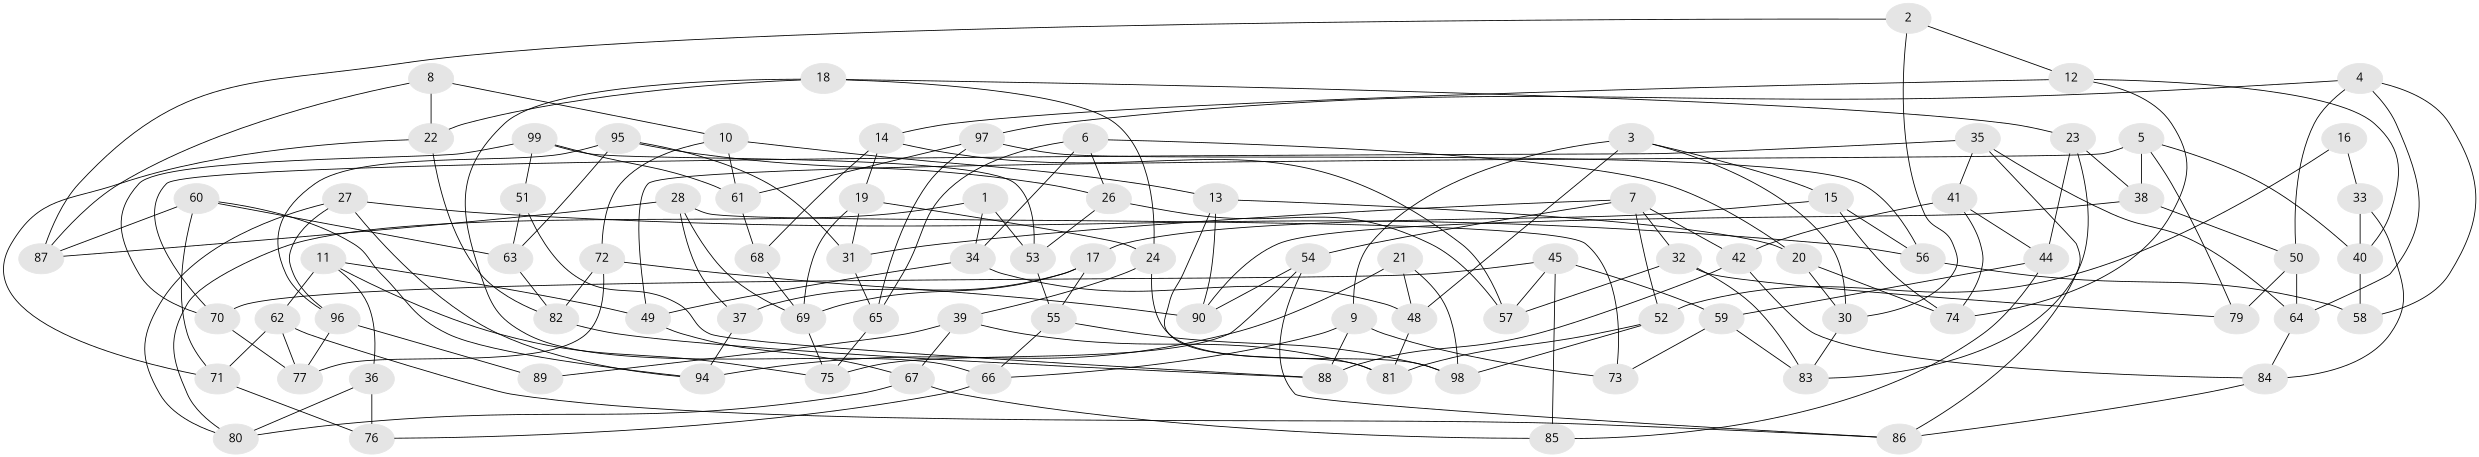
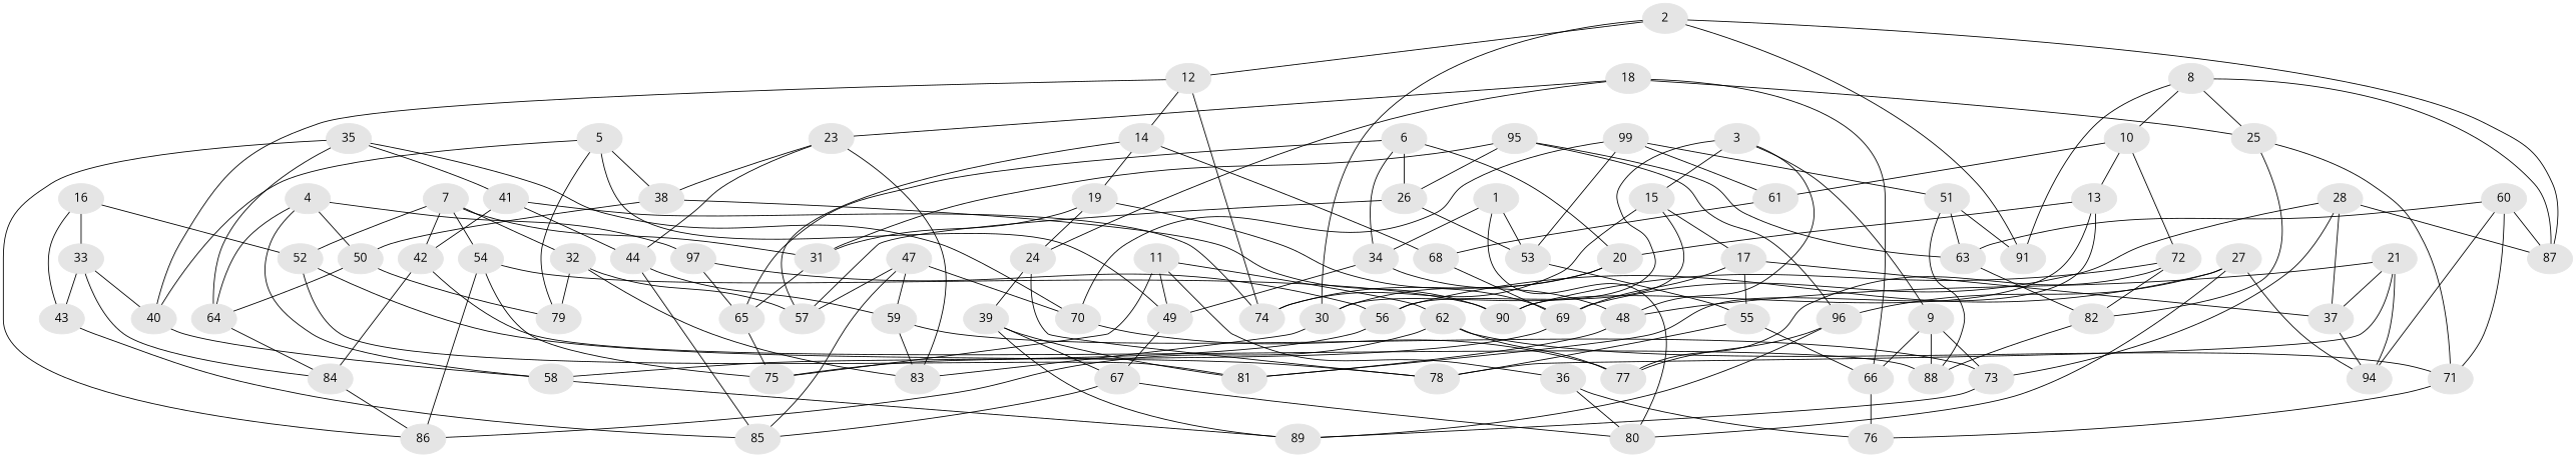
  graph {
    fontname="Open Sans"
    node [color=gray90 fontname="Open Sans" style=filled]
    edge [fontname="Open Sans"]
    1
    34
    53
    80
    48
    49
    55
    68
    69
    2
    12
    30
    87
+   91
    40
    14
    74
    83
    3
    9
    15
    66
    73
    88
    17
    56
    81
    n28 [label=97]
    4
    50
    58
    64
    65
    61
    79
    89
    84
    5
    38
    90
    67
    6
    20
    26
    57
    75
    7
    32
    42
    52
    54
    31
-   78 [label=98]
+   78
    86
    8
    10
-   22
+   22 [label=25]
    13
    72
    71
    82
    76
    77
    11
    36
    62
    19
    24
    37
    16
    33
+   43
    85
    n74 [label=94]
    18
    23
    44
    39
    21
    59
    n81 [label=95]
    n82 [label=96]
    63
    27
    28
    n86 [label=99]
    51
    70
    35
    41
-   45
+   45 [label=47]
    60
    1 -- 34
    1 -- 53
    1 -- 80
    34 -- 48
    34 -- 49
    53 -- 55
    48 -- 81
    49 -- 67
    55 -- 66
    55 -- 78
    68 -- 69
    69 -- 75
    2 -- 12
    2 -- 30
    2 -- 87
+   2 -- 91
    12 -- 40
    12 -- 14
    12 -- 74
    30 -- 83
    40 -- 58
    14 -- 68
    14 -- 57
    14 -- 19
    3 -- 48
    3 -- 30
    3 -- 9
    3 -- 15
    9 -- 66
    9 -- 73
    9 -- 88
    15 -- 74
    15 -- 17
    15 -- 56
    66 -- 76
+   73 -- 89
    17 -- 55
    17 -- 69
    17 -- 37
    56 -- 58
    n28 -- 56
    n28 -- 65
-   n28 -- 61
    4 -- n28
    4 -- 50
    4 -- 58
    4 -- 64
    50 -- 64
    50 -- 79
+   58 -- 89
    64 -- 84
    65 -- 75
    61 -- 68
    84 -- 86
    5 -- 49
    5 -- 40
    5 -- 79
    5 -- 38
    38 -- 50
    38 -- 90
    67 -- 80
    67 -- 85
    6 -- 34
    6 -- 65
    6 -- 20
    6 -- 26
    20 -- 30
    20 -- 74
    26 -- 53
    26 -- 57
    7 -- 32
    7 -- 42
    7 -- 52
    7 -- 54
    7 -- 31
    32 -- 83
    32 -- 79
    32 -- 57
    42 -- 88
    42 -- 84
    52 -- 81
    52 -- 78
    54 -- 90
    54 -- 75
    54 -- 86
    31 -- 65
    8 -- 87
+   8 -- 91
    8 -- 10
    8 -- 22
    10 -- 61
    10 -- 13
    10 -- 72
    22 -- 71
    22 -- 82
    13 -- 81
    13 -- 90
    13 -- 20
    72 -- 90
    72 -- 82
    72 -- 77
    71 -- 76
    82 -- 88
    11 -- 49
    11 -- 75
    11 -- 36
    11 -- 62
    36 -- 80
    36 -- 76
    62 -- 86
    62 -- 71
    62 -- 77
    19 -- 69
    19 -- 31
    19 -- 24
    24 -- 78
    24 -- 39
    37 -- n74
    16 -- 52
    16 -- 33
+   16 -- 43
    33 -- 40
    33 -- 84
+   33 -- 43
+   43 -- 85
    18 -- 66
    18 -- 22
    18 -- 24
    18 -- 23
    23 -- 83
    23 -- 38
    23 -- 44
    44 -- 85
    44 -- 59
    39 -- 81
    39 -- 89
    39 -- 67
    21 -- 48
    21 -- 78
+   21 -- 37
    21 -- n74
    59 -- 83
    59 -- 73
    n81 -- 26
    n81 -- 31
    n81 -- n82
    n81 -- 63
    n82 -- 89
    n82 -- 77
    63 -- 82
    27 -- 80
    27 -- 56
    27 -- n74
    27 -- n82
    28 -- 69
    28 -- 87
    28 -- 73
    28 -- 37
    n86 -- 53
    n86 -- 61
    n86 -- 51
    n86 -- 70
+   51 -- 91
    51 -- 88
    51 -- 63
    70 -- 77
    35 -- 64
    35 -- 86
    35 -- 70
    35 -- 41
    41 -- 74
    41 -- 42
    41 -- 44
    45 -- 57
    45 -- 85
    45 -- 59
    45 -- 70
    60 -- 87
    60 -- 71
    60 -- n74
    60 -- 63
  }
